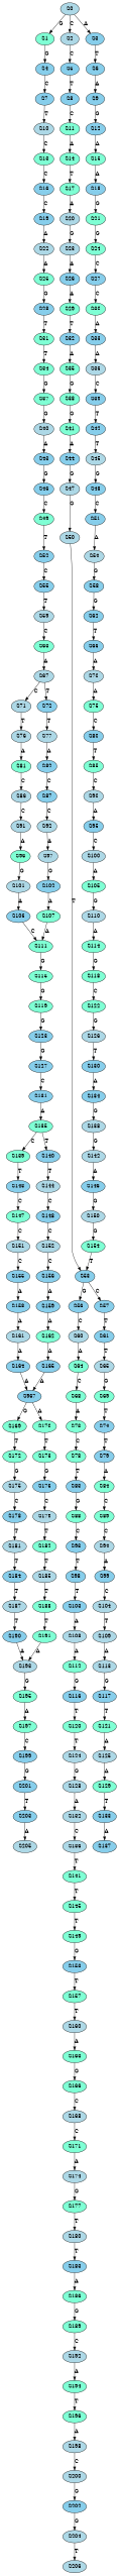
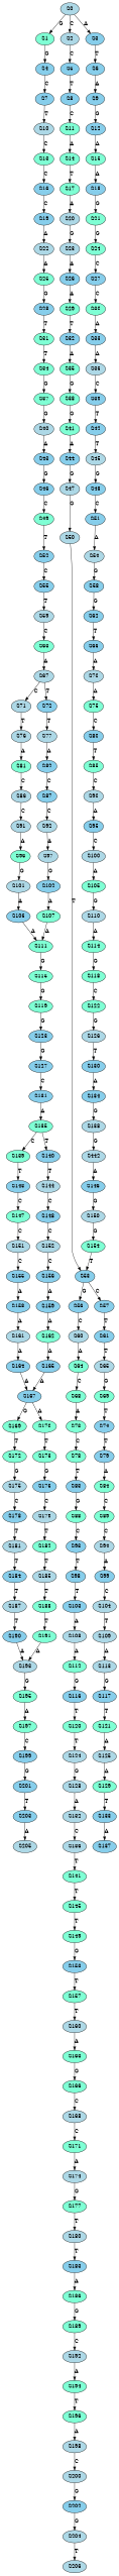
  strict digraph {
    node [fillcolor=skyblue style=filled]
    S0 [fillcolor=lightblue]
    S1 [fillcolor=aquamarine]
    S2 [fillcolor=lightblue]
    S3
    S4
    S5
    S6
    S7
    S8
    S9
    S10 [fillcolor=lightblue]
    S11 [fillcolor=aquamarine]
    S12
    S13 [fillcolor=aquamarine]
    S14 [fillcolor=aquamarine]
    S15 [fillcolor=aquamarine]
    S16
    S17 [fillcolor=aquamarine]
    S18
    S19
    S20 [fillcolor=lightblue]
    S21 [fillcolor=aquamarine]
    S22 [fillcolor=lightblue]
    S23 [fillcolor=lightblue]
    S24 [fillcolor=aquamarine]
    S25 [fillcolor=aquamarine]
    S26
    S27
    S28
    S29 [fillcolor=aquamarine]
    S30 [fillcolor=aquamarine]
    S31 [fillcolor=aquamarine]
    S32
    S33
    S34 [fillcolor=aquamarine]
    S35 [fillcolor=aquamarine]
    S36 [fillcolor=lightblue]
    S37 [fillcolor=aquamarine]
    S38 [fillcolor=aquamarine]
    S39
    S40 [fillcolor=lightblue]
    S41 [fillcolor=aquamarine]
    S42
    S43
    S44
    S45 [fillcolor=lightblue]
    S46
    S47 [fillcolor=lightblue]
    S48
    S49 [fillcolor=aquamarine]
    S50 [fillcolor=lightblue]
    S51
    S52
    S53
    S54 [fillcolor=lightblue]
    S55
    S56
    S57
    S58
    S59 [fillcolor=lightblue]
    S60 [fillcolor=lightblue]
    S61
    S62
    S63 [fillcolor=aquamarine]
    S64 [fillcolor=aquamarine]
    S65 [fillcolor=lightblue]
    S66
    S67 [fillcolor=lightblue]
    S68 [fillcolor=aquamarine]
    S69 [fillcolor=aquamarine]
    S70 [fillcolor=lightblue]
    S71 [fillcolor=lightblue]
    S72
    S73 [fillcolor=aquamarine]
    S74
    S75 [fillcolor=aquamarine]
    S76 [fillcolor=lightblue]
    S77 [fillcolor=lightblue]
    S78 [fillcolor=aquamarine]
    S79
    S80
    S81 [fillcolor=aquamarine]
    S82
    S83
    S84 [fillcolor=aquamarine]
    S85 [fillcolor=aquamarine]
    S86 [fillcolor=lightblue]
    S87
    S88 [fillcolor=aquamarine]
    S89 [fillcolor=aquamarine]
    S90 [fillcolor=lightblue]
    S91 [fillcolor=lightblue]
    S92 [fillcolor=lightblue]
    S93
    S94 [fillcolor=lightblue]
    S95
    S96 [fillcolor=aquamarine]
    S97 [fillcolor=lightblue]
    S98
    S99
    S100 [fillcolor=lightblue]
    S101 [fillcolor=lightblue]
    S102
    S103
    S104 [fillcolor=lightblue]
    S105 [fillcolor=aquamarine]
    S106
    S107 [fillcolor=aquamarine]
    S108 [fillcolor=lightblue]
    S109 [fillcolor=lightblue]
    S110 [fillcolor=lightblue]
    S111 [fillcolor=aquamarine]
    S112 [fillcolor=aquamarine]
    S113 [fillcolor=lightblue]
    S114 [fillcolor=aquamarine]
    S115 [fillcolor=aquamarine]
    S116
    S117
    S118 [fillcolor=aquamarine]
    S119 [fillcolor=aquamarine]
    S120 [fillcolor=aquamarine]
    S121 [fillcolor=aquamarine]
    S122 [fillcolor=aquamarine]
    S123
    S124 [fillcolor=lightblue]
    S125 [fillcolor=lightblue]
    S126 [fillcolor=lightblue]
    S127
    S128 [fillcolor=lightblue]
    S129 [fillcolor=aquamarine]
    S130
    S131
    S132 [fillcolor=lightblue]
    S133
    S134
    S135 [fillcolor=aquamarine]
    S136 [fillcolor=lightblue]
    S137
    S138 [fillcolor=lightblue]
    S139 [fillcolor=aquamarine]
    S140
    S141 [fillcolor=aquamarine]
-   S142 [fillcolor=lightblue]
+   S142 [fillcolor=lightblue label=S442]
    S143
    S144 [fillcolor=lightblue]
    S145 [fillcolor=aquamarine]
    S146
    S147 [fillcolor=aquamarine]
    S148
    S149 [fillcolor=aquamarine]
    S150 [fillcolor=lightblue]
    S151 [fillcolor=lightblue]
    S152 [fillcolor=lightblue]
    S153
    S154 [fillcolor=aquamarine]
    S155
    S156
    S157 [fillcolor=aquamarine]
    S158
    S159
    S160 [fillcolor=lightblue]
    S161 [fillcolor=lightblue]
    S162 [fillcolor=aquamarine]
    S163 [fillcolor=aquamarine]
    S164
    S165
    S166 [fillcolor=aquamarine]
-   S167 [label=S967]
+   S167
    S168 [fillcolor=lightblue]
    S169 [fillcolor=aquamarine]
    S170 [fillcolor=aquamarine]
    S171 [fillcolor=aquamarine]
    S172 [fillcolor=aquamarine]
    S173 [fillcolor=aquamarine]
    S174 [fillcolor=lightblue]
    S175 [fillcolor=lightblue]
    S176
    S177 [fillcolor=aquamarine]
    S178
    S179 [fillcolor=lightblue]
    S180 [fillcolor=lightblue]
    S181 [fillcolor=lightblue]
    S182 [fillcolor=aquamarine]
    S183
    S184
    S185 [fillcolor=lightblue]
    S186 [fillcolor=aquamarine]
    S187 [fillcolor=lightblue]
    S188 [fillcolor=aquamarine]
    S189 [fillcolor=aquamarine]
    S190
    S191 [fillcolor=aquamarine]
    S192 [fillcolor=lightblue]
    S193 [fillcolor=lightblue]
    S194 [fillcolor=aquamarine]
    S195 [fillcolor=aquamarine]
    S196 [fillcolor=aquamarine]
    S197 [fillcolor=aquamarine]
    S198 [fillcolor=lightblue]
    S199
    S200 [fillcolor=lightblue]
    S201
    S202
    S203
    S204 [fillcolor=lightblue]
    S205 [fillcolor=lightblue]
    S206 [fillcolor=lightblue]
    S0 -> S1 [label=G]
    S0 -> S2 [label=C]
    S0 -> S3 [label=A]
    S1 -> S4 [label=G]
    S2 -> S5 [label=C]
    S3 -> S6 [label=T]
    S4 -> S7 [label=C]
    S5 -> S8 [label=T]
    S6 -> S9 [label=A]
    S7 -> S10 [label=T]
    S8 -> S11 [label=C]
    S9 -> S12 [label=G]
    S10 -> S13 [label=C]
    S11 -> S14 [label=A]
    S12 -> S15 [label=A]
    S13 -> S16 [label=C]
    S14 -> S17 [label=T]
    S15 -> S18 [label=A]
    S16 -> S19 [label=C]
    S17 -> S20 [label=A]
    S18 -> S21 [label=G]
    S19 -> S22 [label=A]
    S20 -> S23 [label=G]
    S21 -> S24 [label=G]
    S22 -> S25 [label=A]
    S23 -> S26 [label=A]
    S24 -> S27 [label=C]
    S25 -> S28 [label=G]
    S26 -> S29 [label=A]
    S27 -> S30 [label=C]
    S28 -> S31 [label=T]
    S29 -> S32 [label=T]
    S30 -> S33 [label=A]
    S31 -> S34 [label=T]
    S32 -> S35 [label=A]
    S33 -> S36 [label=A]
    S34 -> S37 [label=G]
    S35 -> S38 [label=G]
    S36 -> S39 [label=C]
    S37 -> S40 [label=G]
    S38 -> S41 [label=G]
    S39 -> S42 [label=T]
    S40 -> S43 [label=A]
    S41 -> S44 [label=A]
    S42 -> S45 [label=T]
    S43 -> S46 [label=G]
    S44 -> S47 [label=G]
    S45 -> S48 [label=G]
    S46 -> S49 [label=C]
    S47 -> S50 [label=G]
    S48 -> S51 [label=C]
    S49 -> S52 [label=T]
    S50 -> S53 [label=T]
    S51 -> S54 [label=A]
    S52 -> S55 [label=C]
    S53 -> S56 [label=G]
    S53 -> S57 [label=C]
    S54 -> S58 [label=G]
    S55 -> S59 [label=T]
    S56 -> S60 [label=C]
    S57 -> S61 [label=T]
    S58 -> S62 [label=G]
    S59 -> S63 [label=C]
    S60 -> S64 [label=A]
    S61 -> S65 [label=T]
    S62 -> S66 [label=T]
    S63 -> S67 [label=A]
    S64 -> S68 [label=C]
    S65 -> S69 [label=G]
    S66 -> S70 [label=A]
    S67 -> S71 [label=C]
    S67 -> S72 [label=T]
    S68 -> S73 [label=A]
    S69 -> S74 [label=T]
    S70 -> S75 [label=A]
    S71 -> S76 [label=T]
    S72 -> S77 [label=T]
    S73 -> S78 [label=C]
    S74 -> S79 [label=T]
    S75 -> S80 [label=C]
    S76 -> S81 [label=A]
    S77 -> S82 [label=A]
    S78 -> S83 [label=T]
    S79 -> S84 [label=A]
    S80 -> S85 [label=T]
    S81 -> S86 [label=C]
    S82 -> S87 [label=C]
    S83 -> S88 [label=G]
    S84 -> S89 [label=C]
    S85 -> S90 [label=C]
    S86 -> S91 [label=C]
    S87 -> S92 [label=C]
    S88 -> S93 [label=C]
    S89 -> S94 [label=C]
    S90 -> S95 [label=A]
    S91 -> S96 [label=A]
    S92 -> S97 [label=A]
    S93 -> S98 [label=T]
    S94 -> S99 [label=A]
    S95 -> S100 [label=C]
    S96 -> S101 [label=G]
    S97 -> S102 [label=G]
    S98 -> S103 [label=T]
    S99 -> S104 [label=C]
    S100 -> S105 [label=A]
    S101 -> S106 [label=A]
    S102 -> S107 [label=A]
    S103 -> S108 [label=A]
    S104 -> S109 [label=T]
    S105 -> S110 [label=G]
-   S106 -> S111 [label=C]
+   S106 -> S111 [label=A]
    S107 -> S111 [label=A]
    S108 -> S112 [label=A]
    S109 -> S113 [label=A]
    S110 -> S114 [label=A]
    S111 -> S115 [label=G]
    S112 -> S116 [label=G]
    S113 -> S117 [label=G]
    S114 -> S118 [label=G]
    S115 -> S119 [label=G]
    S116 -> S120 [label=T]
    S117 -> S121 [label=T]
    S118 -> S122 [label=C]
    S119 -> S123 [label=G]
    S120 -> S124 [label=T]
    S121 -> S125 [label=A]
    S122 -> S126 [label=G]
    S123 -> S127 [label=G]
    S124 -> S128 [label=G]
    S125 -> S129 [label=A]
    S126 -> S130 [label=T]
    S127 -> S131 [label=C]
    S128 -> S132 [label=A]
    S129 -> S133 [label=T]
    S130 -> S134 [label=A]
    S131 -> S135 [label=A]
    S132 -> S136 [label=C]
    S133 -> S137 [label=A]
    S134 -> S138 [label=G]
    S135 -> S139 [label=C]
    S135 -> S140 [label=T]
    S136 -> S141 [label=T]
    S138 -> S142 [label=G]
    S139 -> S143 [label=T]
    S140 -> S144 [label=T]
    S141 -> S145 [label=T]
    S142 -> S146 [label=A]
    S143 -> S147 [label=C]
    S144 -> S148 [label=C]
    S145 -> S149 [label=T]
    S146 -> S150 [label=G]
    S147 -> S151 [label=C]
    S148 -> S152 [label=C]
    S149 -> S153 [label=G]
    S150 -> S154 [label=G]
    S151 -> S155 [label=C]
    S152 -> S156 [label=C]
    S153 -> S157 [label=T]
    S154 -> S53 [label=T]
    S155 -> S158 [label=A]
    S156 -> S159 [label=A]
    S157 -> S160 [label=T]
    S158 -> S161 [label=A]
    S159 -> S162 [label=A]
    S160 -> S163 [label=A]
    S161 -> S164 [label=A]
    S162 -> S165 [label=A]
    S163 -> S166 [label=G]
    S164 -> S167 [label=A]
    S165 -> S167 [label=A]
    S166 -> S168 [label=C]
    S167 -> S169 [label=G]
    S167 -> S170 [label=A]
    S168 -> S171 [label=C]
    S169 -> S172 [label=T]
    S170 -> S173 [label=T]
    S171 -> S174 [label=A]
    S172 -> S175 [label=G]
    S173 -> S176 [label=G]
    S174 -> S177 [label=G]
    S175 -> S178 [label=C]
    S176 -> S179 [label=C]
    S177 -> S180 [label=T]
    S178 -> S181 [label=T]
    S179 -> S182 [label=T]
    S180 -> S183 [label=T]
    S181 -> S184 [label=T]
    S182 -> S185 [label=T]
    S183 -> S186 [label=A]
    S184 -> S187 [label=T]
    S185 -> S188 [label=T]
    S186 -> S189 [label=G]
    S187 -> S190 [label=T]
    S188 -> S191 [label=T]
    S189 -> S192 [label=C]
    S190 -> S193 [label=A]
    S191 -> S193 [label=A]
    S192 -> S194 [label=A]
    S193 -> S195 [label=G]
    S194 -> S196 [label=T]
    S195 -> S197 [label=A]
    S196 -> S198 [label=A]
    S197 -> S199 [label=C]
    S198 -> S200 [label=C]
    S199 -> S201 [label=G]
    S200 -> S202 [label=G]
    S201 -> S203 [label=T]
    S202 -> S204 [label=G]
    S203 -> S205 [label=A]
    S204 -> S206 [label=T]
  }
